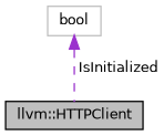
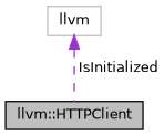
  digraph {
    node [fontname=Helvetica fontsize=10 shape=record]
    n1 [color=black fillcolor=grey75 fontcolor=black height=0.2 label="llvm::HTTPClient" style=filled width=0.4]
-   n2 [color=grey75 height=0.2 label=bool width=0.4]
+   n2 [color=grey75 height=0.2 label=llvm width=0.4]
    n2 -> n1 [color=darkorchid3 dir=back fontname=Helvetica fontsize=10 label=" IsInitialized" labelfontname=Helvetica labelfontsize=10 style=dashed]
  }
